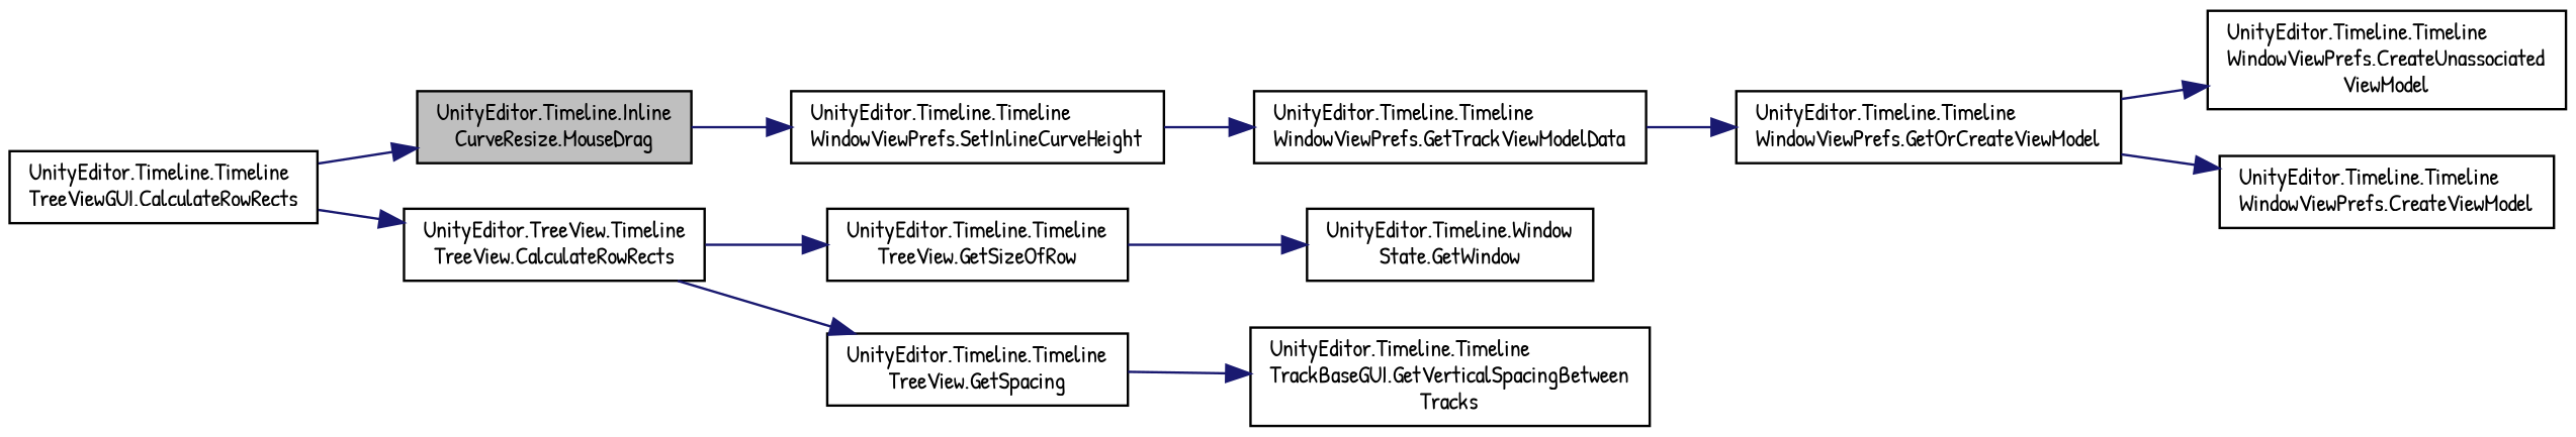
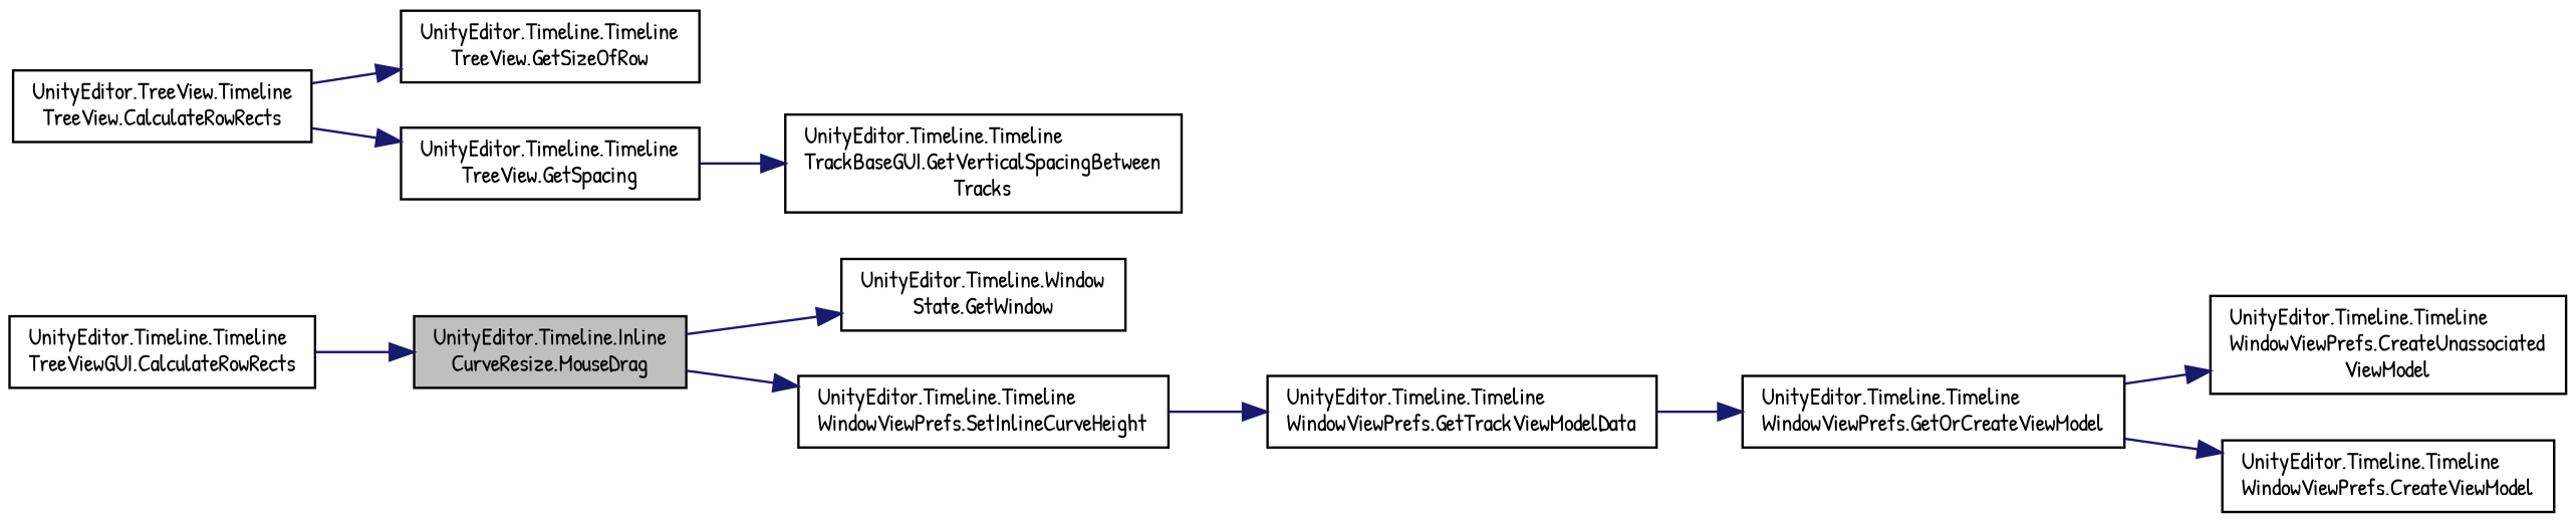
  digraph {
    fontname="Patrick Hand"
    rankdir=LR
    node [color=black fillcolor=white fontname="Patrick Hand" fontsize=10 shape=record style=filled]
    edge [color=midnightblue fontname="Patrick Hand" fontsize=10 labelfontname=Helvetica labelfontsize=10 style=solid]
    n1 [fillcolor=grey75 fontcolor=black height=0.2 label="UnityEditor.Timeline.Inline\lCurveResize.MouseDrag" width=0.4]
    n2 [height=0.2 label="UnityEditor.Timeline.Window\lState.GetWindow" width=0.4]
    n3 [height=0.2 label="UnityEditor.Timeline.Timeline\lWindowViewPrefs.SetInlineCurveHeight" width=0.4]
    n4 [height=0.2 label="UnityEditor.Timeline.Timeline\lTreeViewGUI.CalculateRowRects" width=0.4]
    n5 [height=0.2 label="UnityEditor.TreeView.Timeline\lTreeView.CalculateRowRects" width=0.4]
    n6 [height=0.2 label="UnityEditor.Timeline.Timeline\lWindowViewPrefs.GetTrackViewModelData" width=0.4]
    n7 [height=0.2 label="UnityEditor.Timeline.Timeline\lTreeView.GetSizeOfRow" width=0.4]
    n8 [height=0.2 label="UnityEditor.Timeline.Timeline\lTreeView.GetSpacing" width=0.4]
    n9 [height=0.2 label="UnityEditor.Timeline.Timeline\lTrackBaseGUI.GetVerticalSpacingBetween\lTracks" width=0.4]
    n10 [height=0.2 label="UnityEditor.Timeline.Timeline\lWindowViewPrefs.GetOrCreateViewModel" width=0.4]
    n11 [height=0.2 label="UnityEditor.Timeline.Timeline\lWindowViewPrefs.CreateUnassociated\lViewModel" width=0.4]
    n12 [height=0.2 label="UnityEditor.Timeline.Timeline\lWindowViewPrefs.CreateViewModel" width=0.4]
-   n7 -> n2
+   n1 -> n2
    n1 -> n3
    n3 -> n6
    n4 -> n1
-   n4 -> n5
    n5 -> n7
    n5 -> n8
    n6 -> n10
    n8 -> n9
    n10 -> n11
    n10 -> n12
  }
